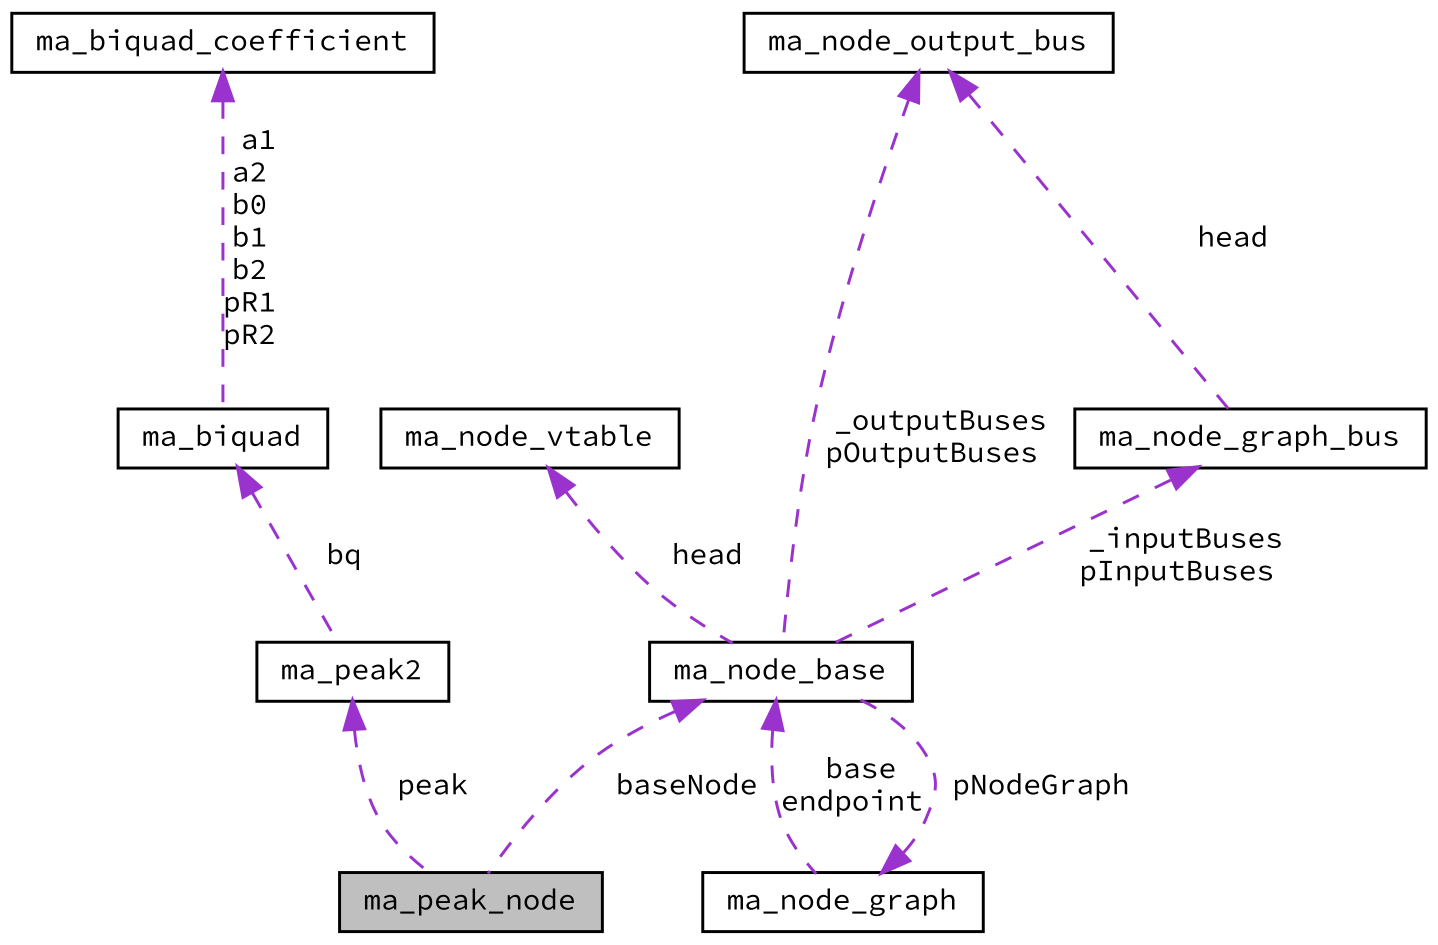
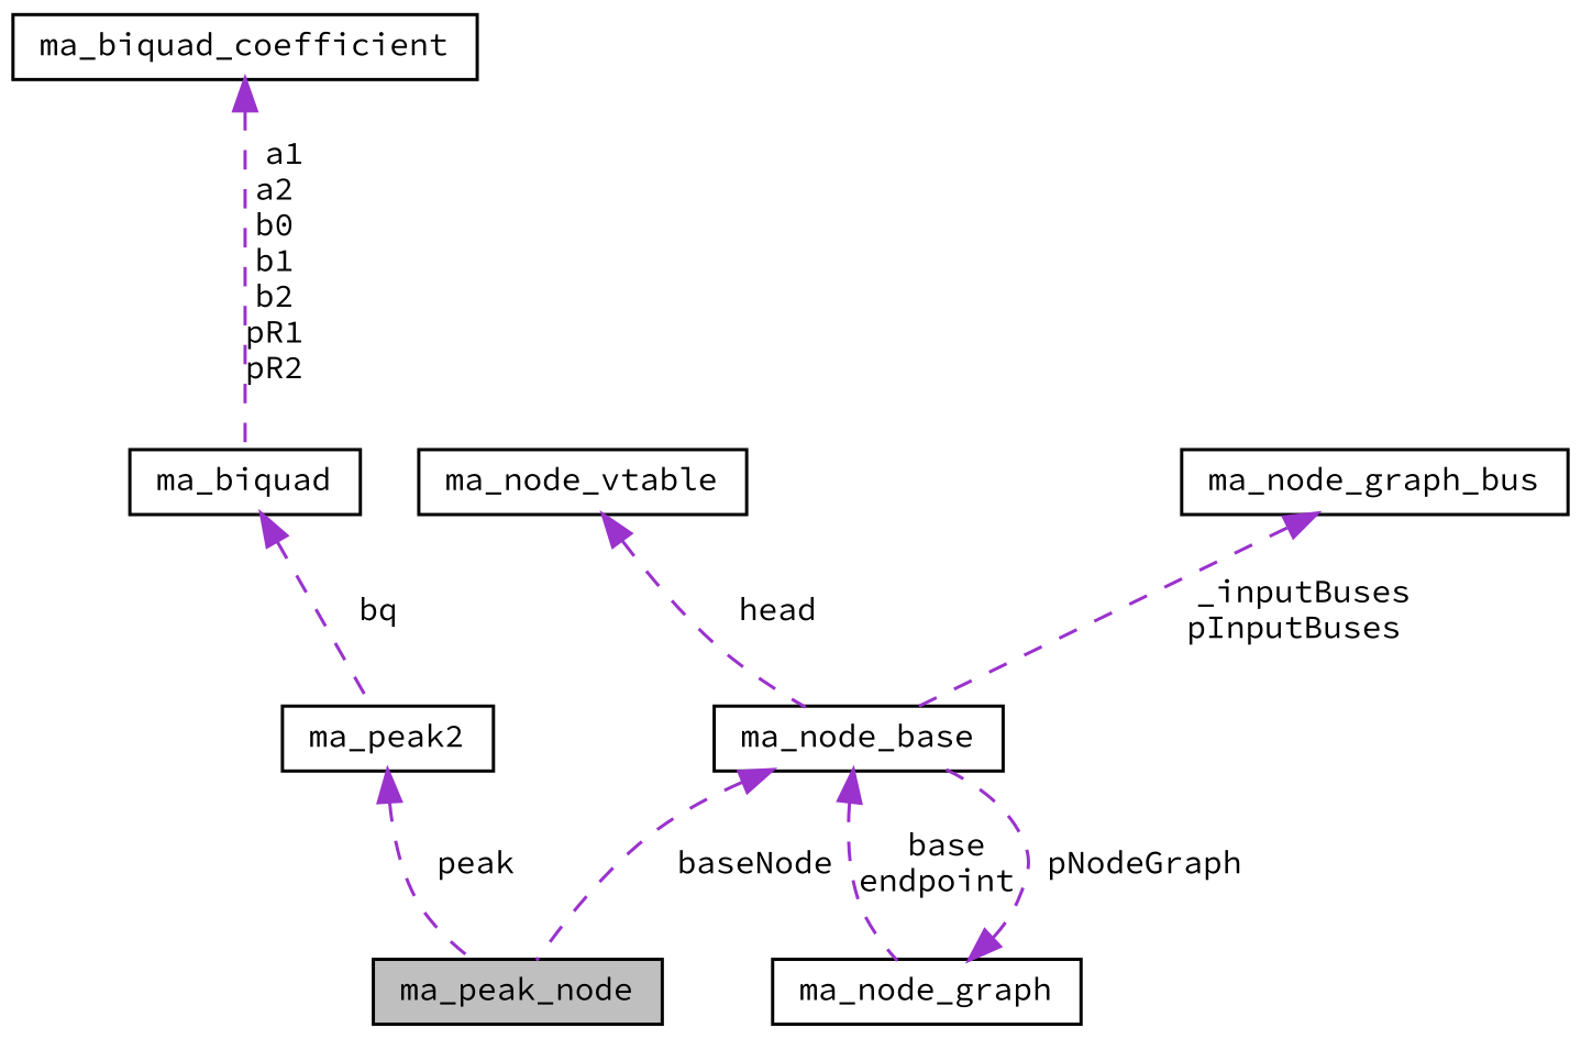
  digraph {
    fontname="Source Code Pro"
    node [color=black fillcolor=white fontname="Source Code Pro" fontsize=10 shape=record style=filled]
    edge [color=darkorchid3 dir=back fontname="Source Code Pro" fontsize=10 labelfontname=Helvetica labelfontsize=10 style=dashed]
    n1 [fillcolor=grey75 fontcolor=black height=0.2 label=ma_peak_node width=0.4]
    n2 [height=0.2 label=ma_peak2 width=0.4]
    n3 [height=0.2 label=ma_biquad width=0.4]
    n4 [height=0.2 label=ma_biquad_coefficient width=0.4]
    n5 [height=0.2 label=ma_node_base width=0.4]
    n6 [height=0.2 label=ma_node_graph width=0.4]
    n7 [height=0.2 label=ma_node_vtable width=0.4]
    n8 [height=0.2 label=ma_node_graph_bus width=0.4]
-   n9 [height=0.2 label=ma_node_output_bus width=0.4]
    n2 -> n1 [label=" peak"]
    n3 -> n2 [label=" bq"]
    n4 -> n3 [label=" a1\na2\nb0\nb1\nb2\npR1\npR2"]
    n5 -> n1 [label=" baseNode"]
    n5 -> n6 [label=" base\nendpoint"]
    n6 -> n5 [label=" pNodeGraph"]
    n7 -> n5 [label=" head"]
    n8 -> n5 [label=" _inputBuses\npInputBuses"]
-   n9 -> n5 [label=" _outputBuses\npOutputBuses"]
-   n9 -> n8 [label=" head"]
  }
